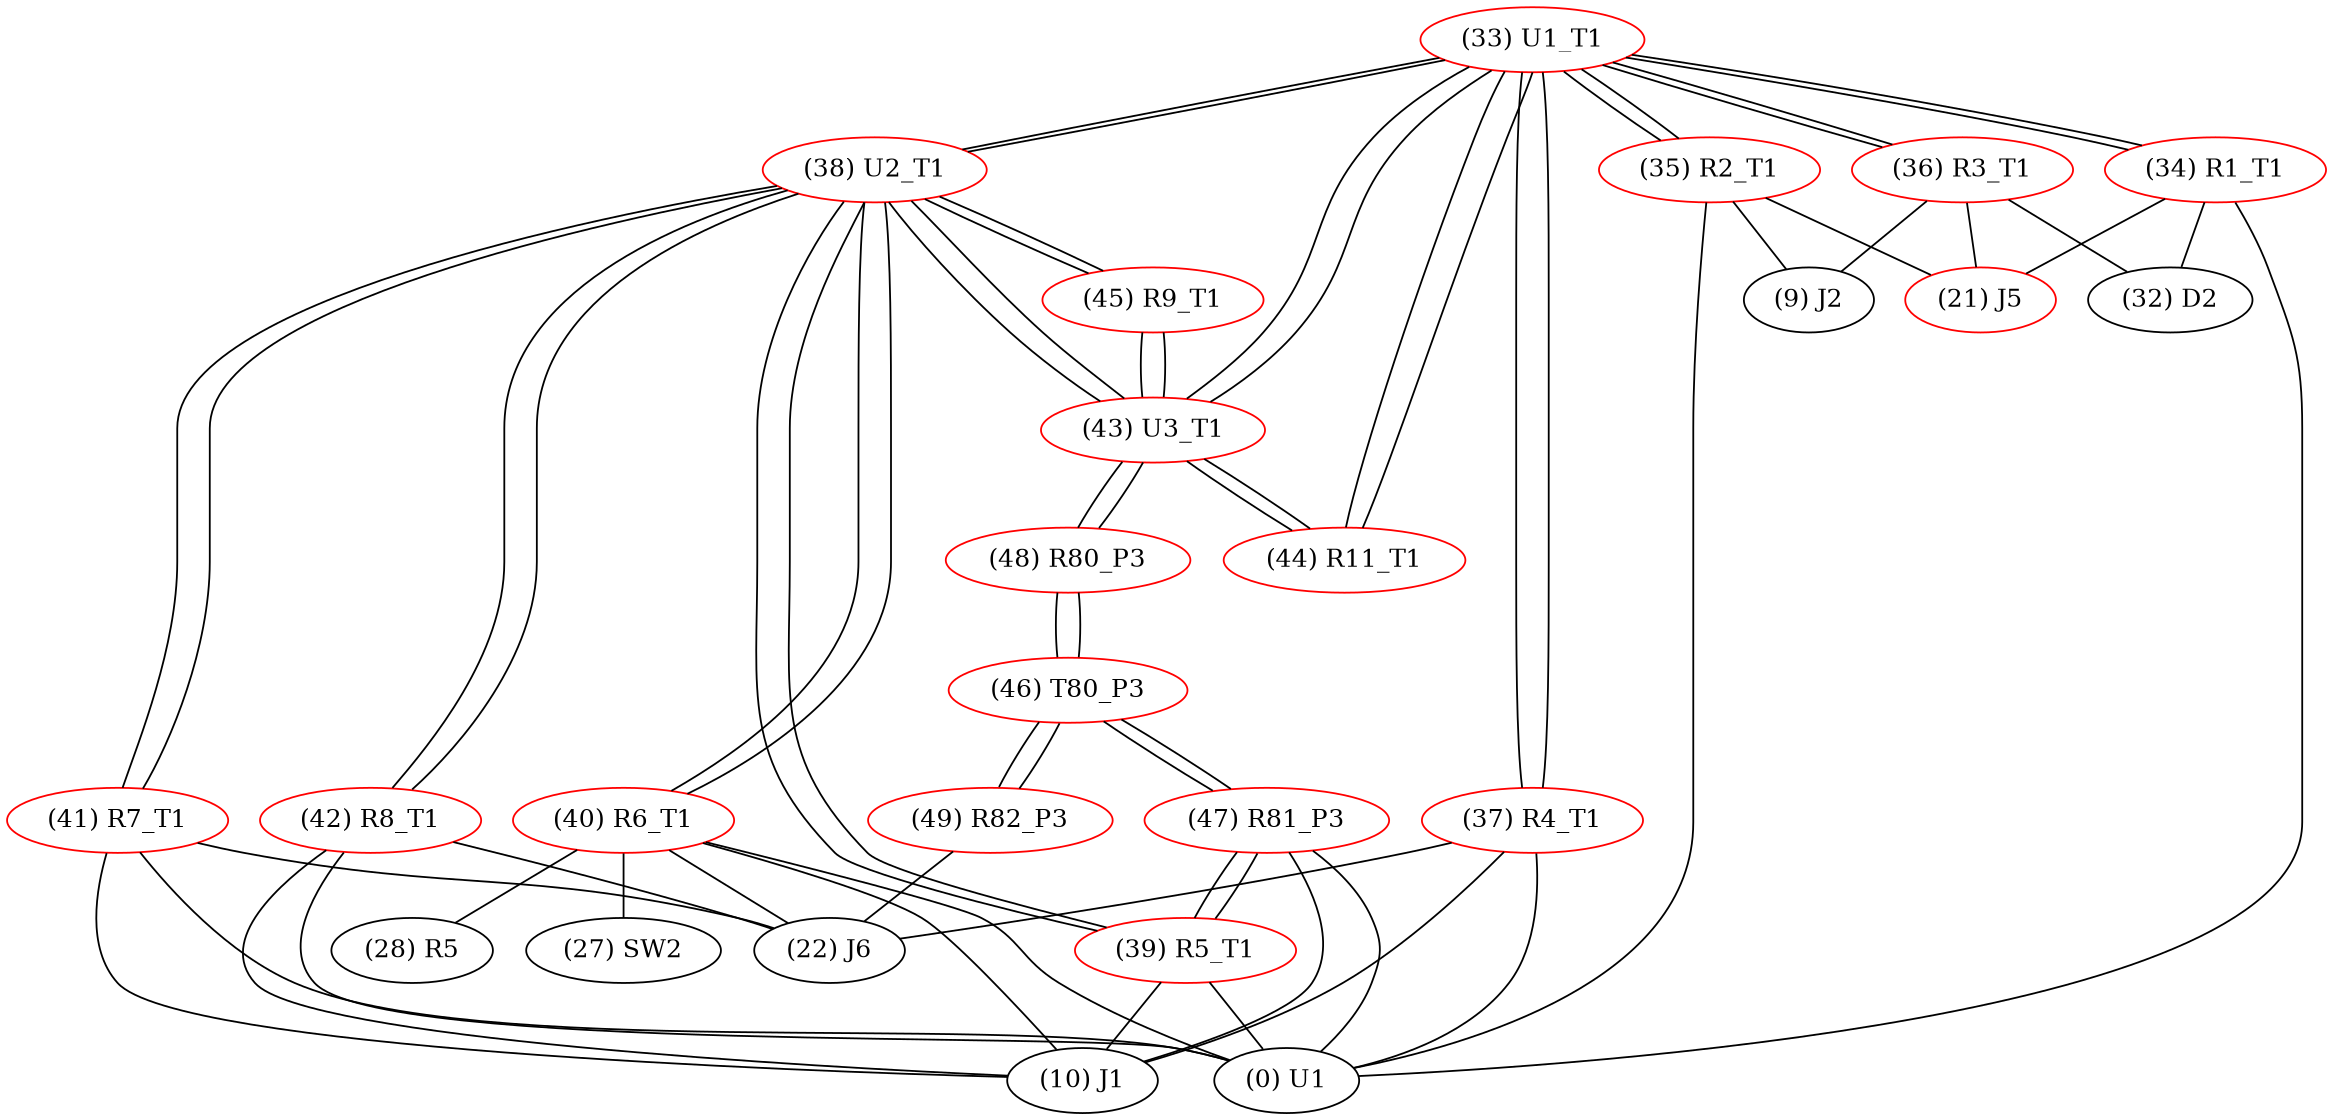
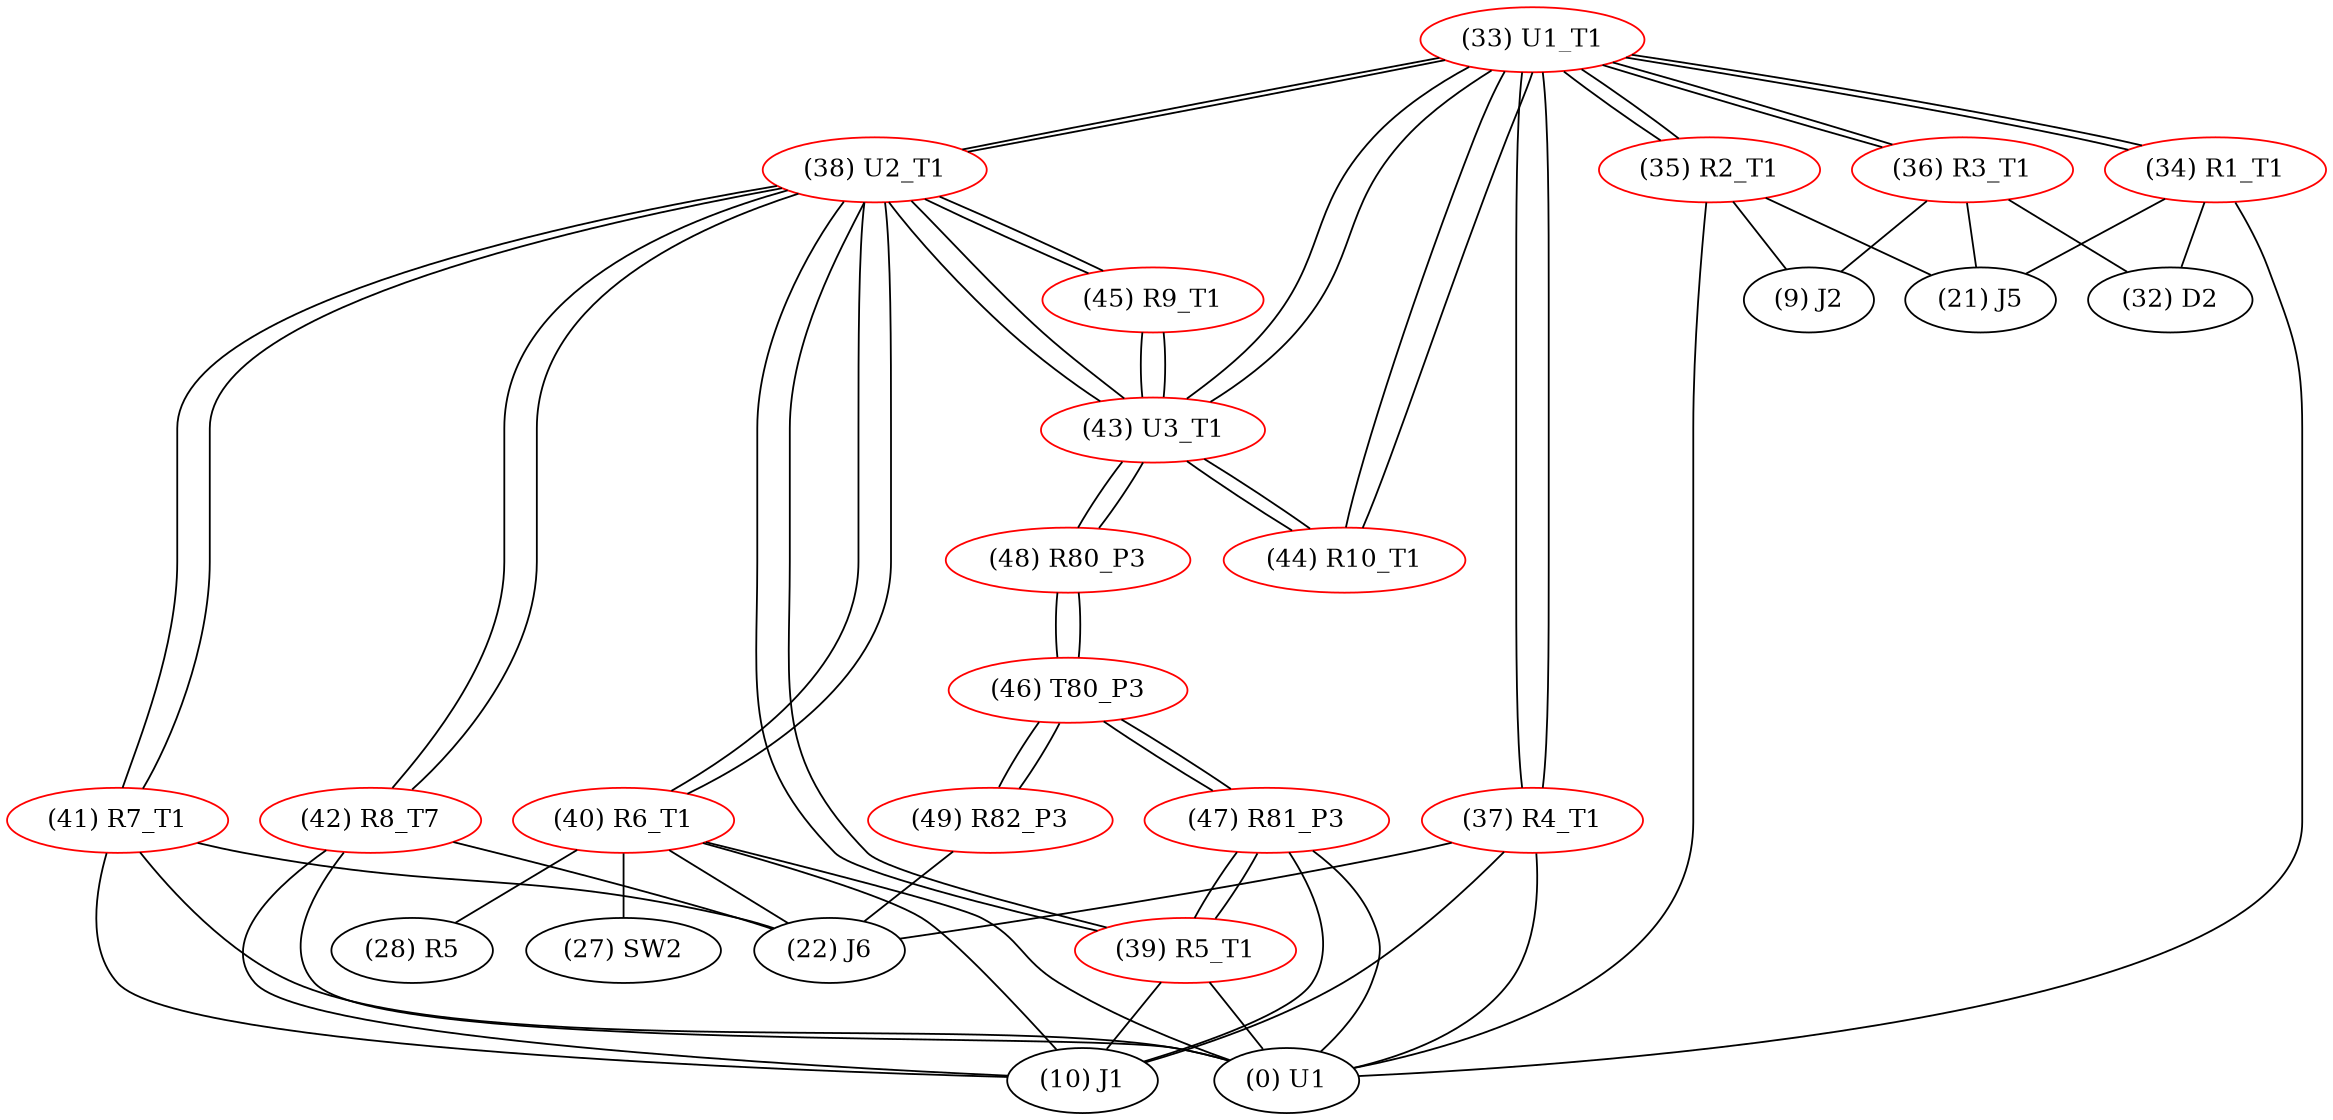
  graph {
    node [color=red]
    n1 [label="(33) U1_T1"]
    n2 [label="(38) U2_T1"]
    n3 [label="(43) U3_T1"]
-   n4 [label="(44) R11_T1"]
+   n4 [label="(44) R10_T1"]
    n5 [label="(37) R4_T1"]
    n6 [label="(35) R2_T1"]
    n7 [label="(36) R3_T1"]
    n8 [label="(34) R1_T1"]
    n9 [label="(41) R7_T1"]
-   n10 [label="(42) R8_T1"]
+   n10 [label="(42) R8_T7"]
    n11 [label="(39) R5_T1"]
    n12 [label="(40) R6_T1"]
    n13 [label="(45) R9_T1"]
    n14 [label="(48) R80_P3"]
    n15 [label="(0) U1" color=""]
    n16 [label="(10) J1" color=""]
    n17 [label="(22) J6" color=""]
    n18 [label="(9) J2" color=""]
-   n19 [label="(21) J5"]
+   n19 [label="(21) J5" color=""]
    n20 [label="(32) D2" color=""]
    n21 [label="(47) R81_P3"]
    n22 [label="(28) R5" color=""]
    n23 [label="(27) SW2" color=""]
    n24 [label="(46) T80_P3"]
    n25 [label="(49) R82_P3"]
    n1 -- n2
    n1 -- n3
    n1 -- n4
    n1 -- n5
    n1 -- n6
    n1 -- n7
    n1 -- n8
    n2 -- n1
    n2 -- n3
    n2 -- n9
    n2 -- n10
    n2 -- n11
    n2 -- n12
    n2 -- n13
    n3 -- n1
    n3 -- n2
    n3 -- n4
    n3 -- n13
    n3 -- n14
    n4 -- n1
    n4 -- n3
    n5 -- n1
    n5 -- n15
    n5 -- n16
    n5 -- n17
    n6 -- n1
    n6 -- n15
    n6 -- n18
    n6 -- n19
    n7 -- n1
    n7 -- n18
    n7 -- n19
    n7 -- n20
    n8 -- n1
    n8 -- n15
    n8 -- n19
    n8 -- n20
    n9 -- n2
    n9 -- n15
    n9 -- n16
    n9 -- n17
    n10 -- n2
    n10 -- n15
    n10 -- n16
    n10 -- n17
    n11 -- n2
    n11 -- n15
    n11 -- n16
    n11 -- n21
    n12 -- n2
    n12 -- n15
    n12 -- n16
    n12 -- n17
    n12 -- n22
    n12 -- n23
    n13 -- n2
    n13 -- n3
    n14 -- n3
    n14 -- n24
    n21 -- n11
    n21 -- n15
    n21 -- n16
    n21 -- n24
    n24 -- n14
    n24 -- n21
    n24 -- n25
    n25 -- n17
    n25 -- n24
  }
